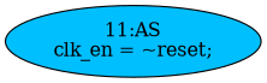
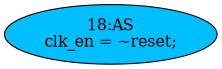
  strict digraph {
-   n1 [ast="<pyverilog.vparser.ast.Assign object at 0x7f8134fa46d0>" def_var="['clk_en']" fillcolor=deepskyblue label="11:AS\nclk_en = ~reset;" statements="[]" style=filled typ=Assign use_var="['reset']"]
+   n1 [ast="<pyverilog.vparser.ast.Assign object at 0x7f8134fa46d0>" def_var="['clk_en']" fillcolor=deepskyblue label="18:AS\nclk_en = ~reset;" statements="[]" style=filled typ=Assign use_var="['reset']"]
  }
